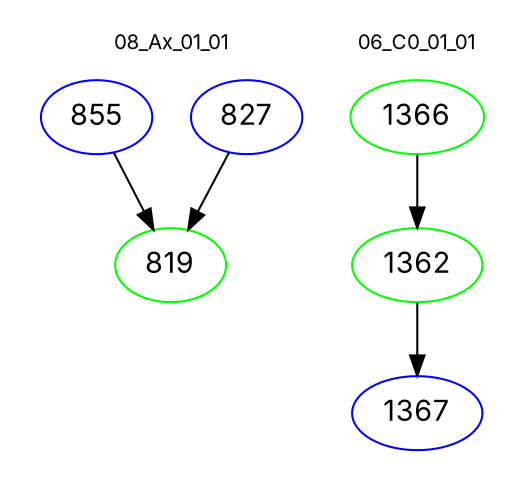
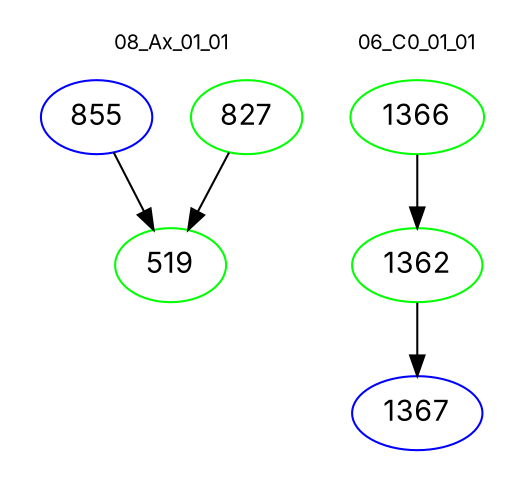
  digraph {
    fontname=Inter
    node [color=blue fontname=Inter]
    edge [color=black fontname=Inter]
-   n1 [label=827]
-   n2 [color=green label=819]
+   n1 [color=green label=827]
+   n2 [color=green label=519]
    n3 [label=855]
    n4 [color=green label=1366]
    n5 [color=green label=1362]
    n6 [label=1367]
    subgraph cluster_1 {
      color=white
      fontsize=10
      label="08_Ax_01_01"
      n1
      n2
      n3
    }
    subgraph cluster_2 {
      color=white
      fontsize=10
      label="06_C0_01_01"
      n4
      n5
      n6
    }
    n1 -> n2
    n3 -> n2
    n4 -> n5
    n5 -> n6
  }
